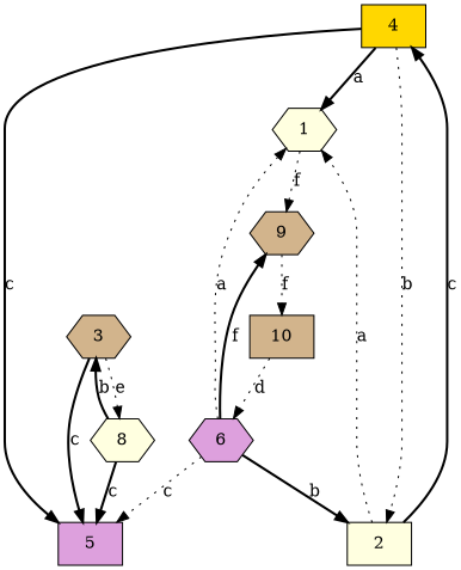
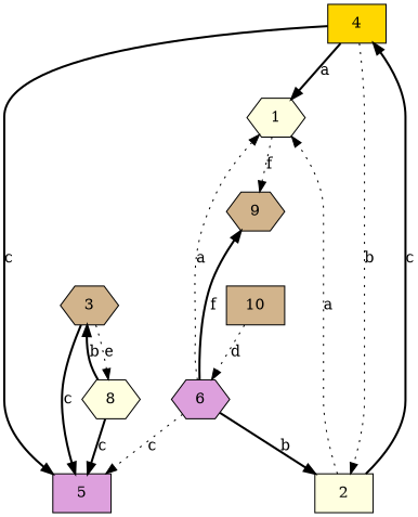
  strict digraph {
    node [fillcolor=tan shape=hexagon style=filled]
    edge [style=dotted]
    3
    8 [fillcolor=lightyellow]
    5 [fillcolor=plum shape=box]
    9
    1 [fillcolor=lightyellow]
    10 [shape=box]
    2 [fillcolor=lightyellow shape=box]
    4 [fillcolor=gold shape=box]
    6 [fillcolor=plum]
    3 -> 8 [label=e]
    3 -> 5 [label=c style=bold]
    8 -> 3 [label=b style=bold]
    8 -> 5 [label=c style=bold]
-   9 -> 10 [label=f]
    1 -> 9 [label=f]
    10 -> 6 [label=d]
    2 -> 1 [label=a]
    2 -> 4 [label=c style=bold]
    4 -> 5 [label=c style=bold]
    4 -> 1 [label=a style=bold]
    4 -> 2 [label=b]
    6 -> 5 [label=c]
    6 -> 9 [label=f style=bold]
    6 -> 1 [label=a]
    6 -> 2 [label=b style=bold]
  }
